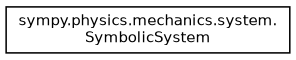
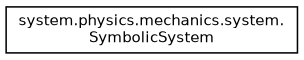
  digraph {
    rankdir=LR
-   n1 [color=black fillcolor=white fontname=Helvetica fontsize=10 height=0.2 label="sympy.physics.mechanics.system.\lSymbolicSystem" shape=record style=filled width=0.4]
+   n1 [color=black fillcolor=white fontname=Helvetica fontsize=10 height=0.2 label="system.physics.mechanics.system.\lSymbolicSystem" shape=record style=filled width=0.4]
  }
